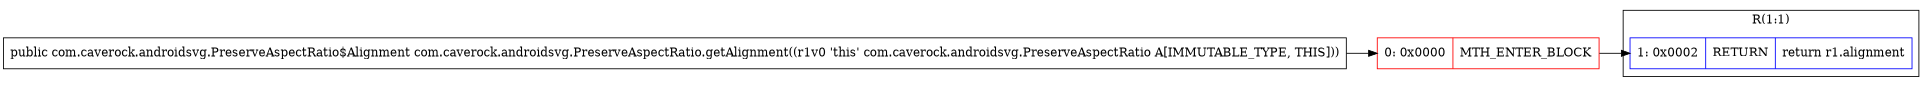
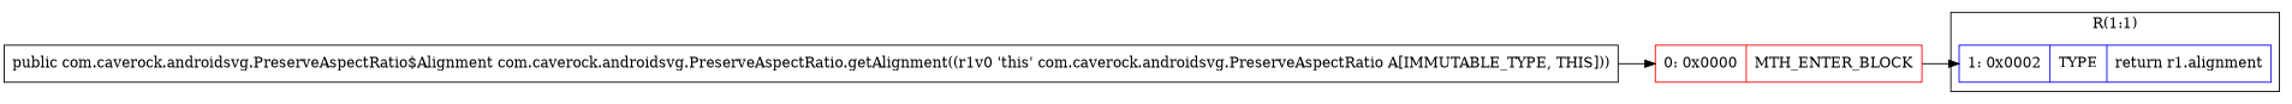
  digraph {
    rankdir=LR
    node [shape=record]
-   n1 [color=blue label="{1\:\ 0x0002|RETURN\l|return r1.alignment\l}"]
+   n1 [color=blue label="{1\:\ 0x0002|TYPE\l|return r1.alignment\l}"]
    n2 [color=red label="{0\:\ 0x0000|MTH_ENTER_BLOCK\l}"]
    n3 [label="{public com.caverock.androidsvg.PreserveAspectRatio$Alignment com.caverock.androidsvg.PreserveAspectRatio.getAlignment((r1v0 'this' com.caverock.androidsvg.PreserveAspectRatio A[IMMUTABLE_TYPE, THIS])) }"]
    subgraph cluster_1 {
      label="R(1:1)"
      n1
    }
    n2 -> n1
    n3 -> n2
  }
